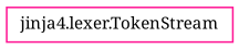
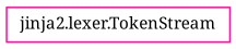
  digraph {
    rankdir=TB
    fontname="Noto Serif"
-   n1 [color=deeppink fillcolor=white fontname="Noto Serif" fontsize=10 height=0.2 label="jinja4.lexer.TokenStream" shape=record style=filled width=0.4]
+   n1 [color=deeppink fillcolor=white fontname="Noto Serif" fontsize=10 height=0.2 label="jinja2.lexer.TokenStream" shape=record style=filled width=0.4]
  }
